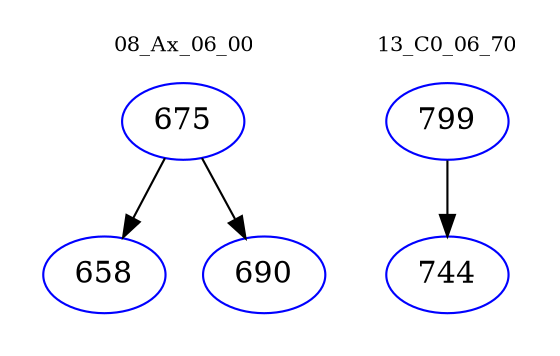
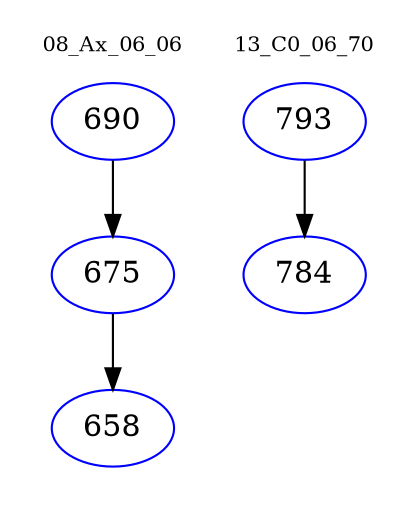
  digraph {
    node [color=blue]
    edge [color=black]
    n1 [label=675]
    n2 [label=658]
    n3 [label=690]
-   n4 [label=799]
-   n5 [label=744]
+   n4 [label=793]
+   n5 [label=784]
    subgraph cluster_1 {
      color=white
      fontsize=10
-     label="08_Ax_06_00"
+     label="08_Ax_06_06"
      n1
      n2
      n3
    }
    subgraph cluster_2 {
      color=white
      fontsize=10
      label="13_C0_06_70"
      n4
      n5
    }
    n1 -> n2
-   n1 -> n3
+   n3 -> n1
    n4 -> n5
  }
